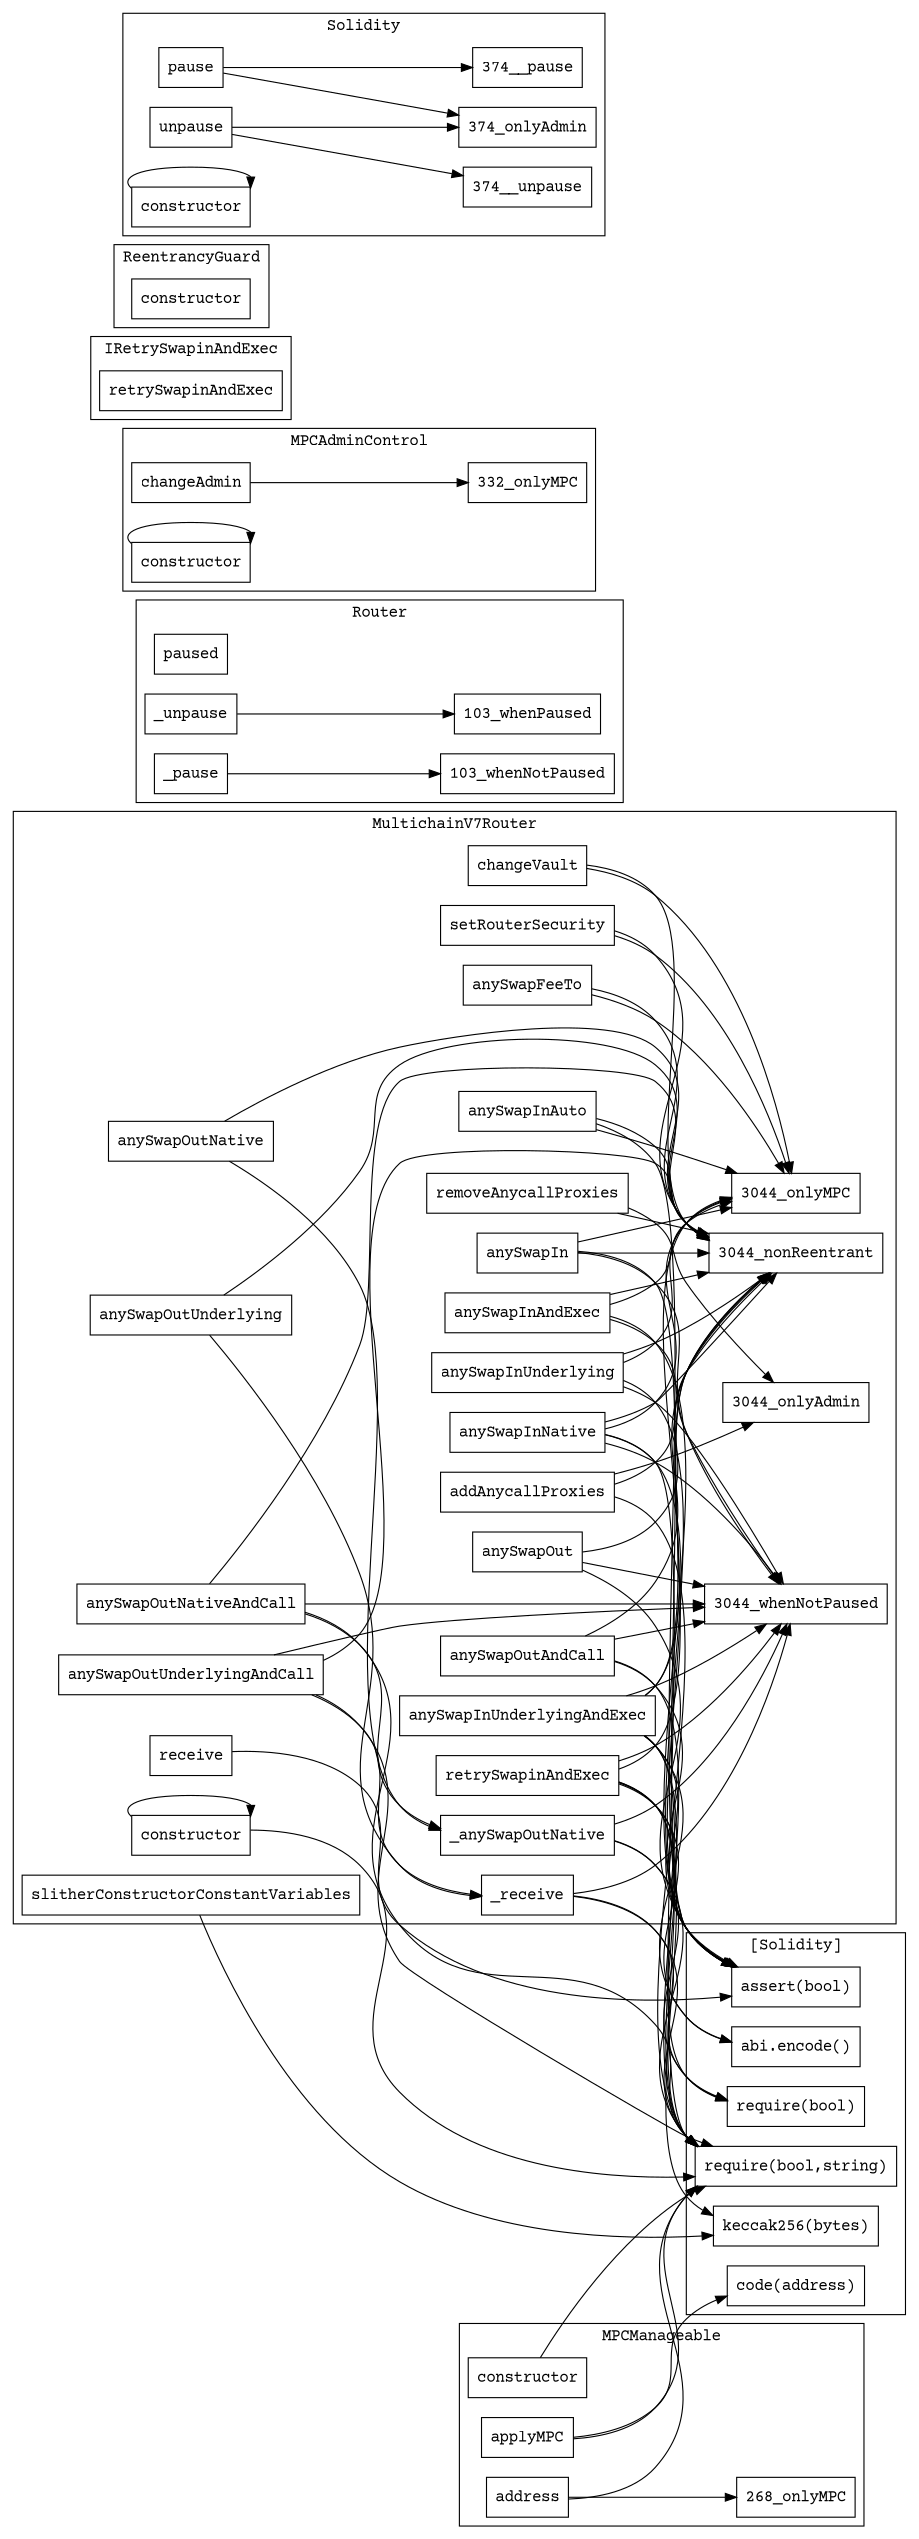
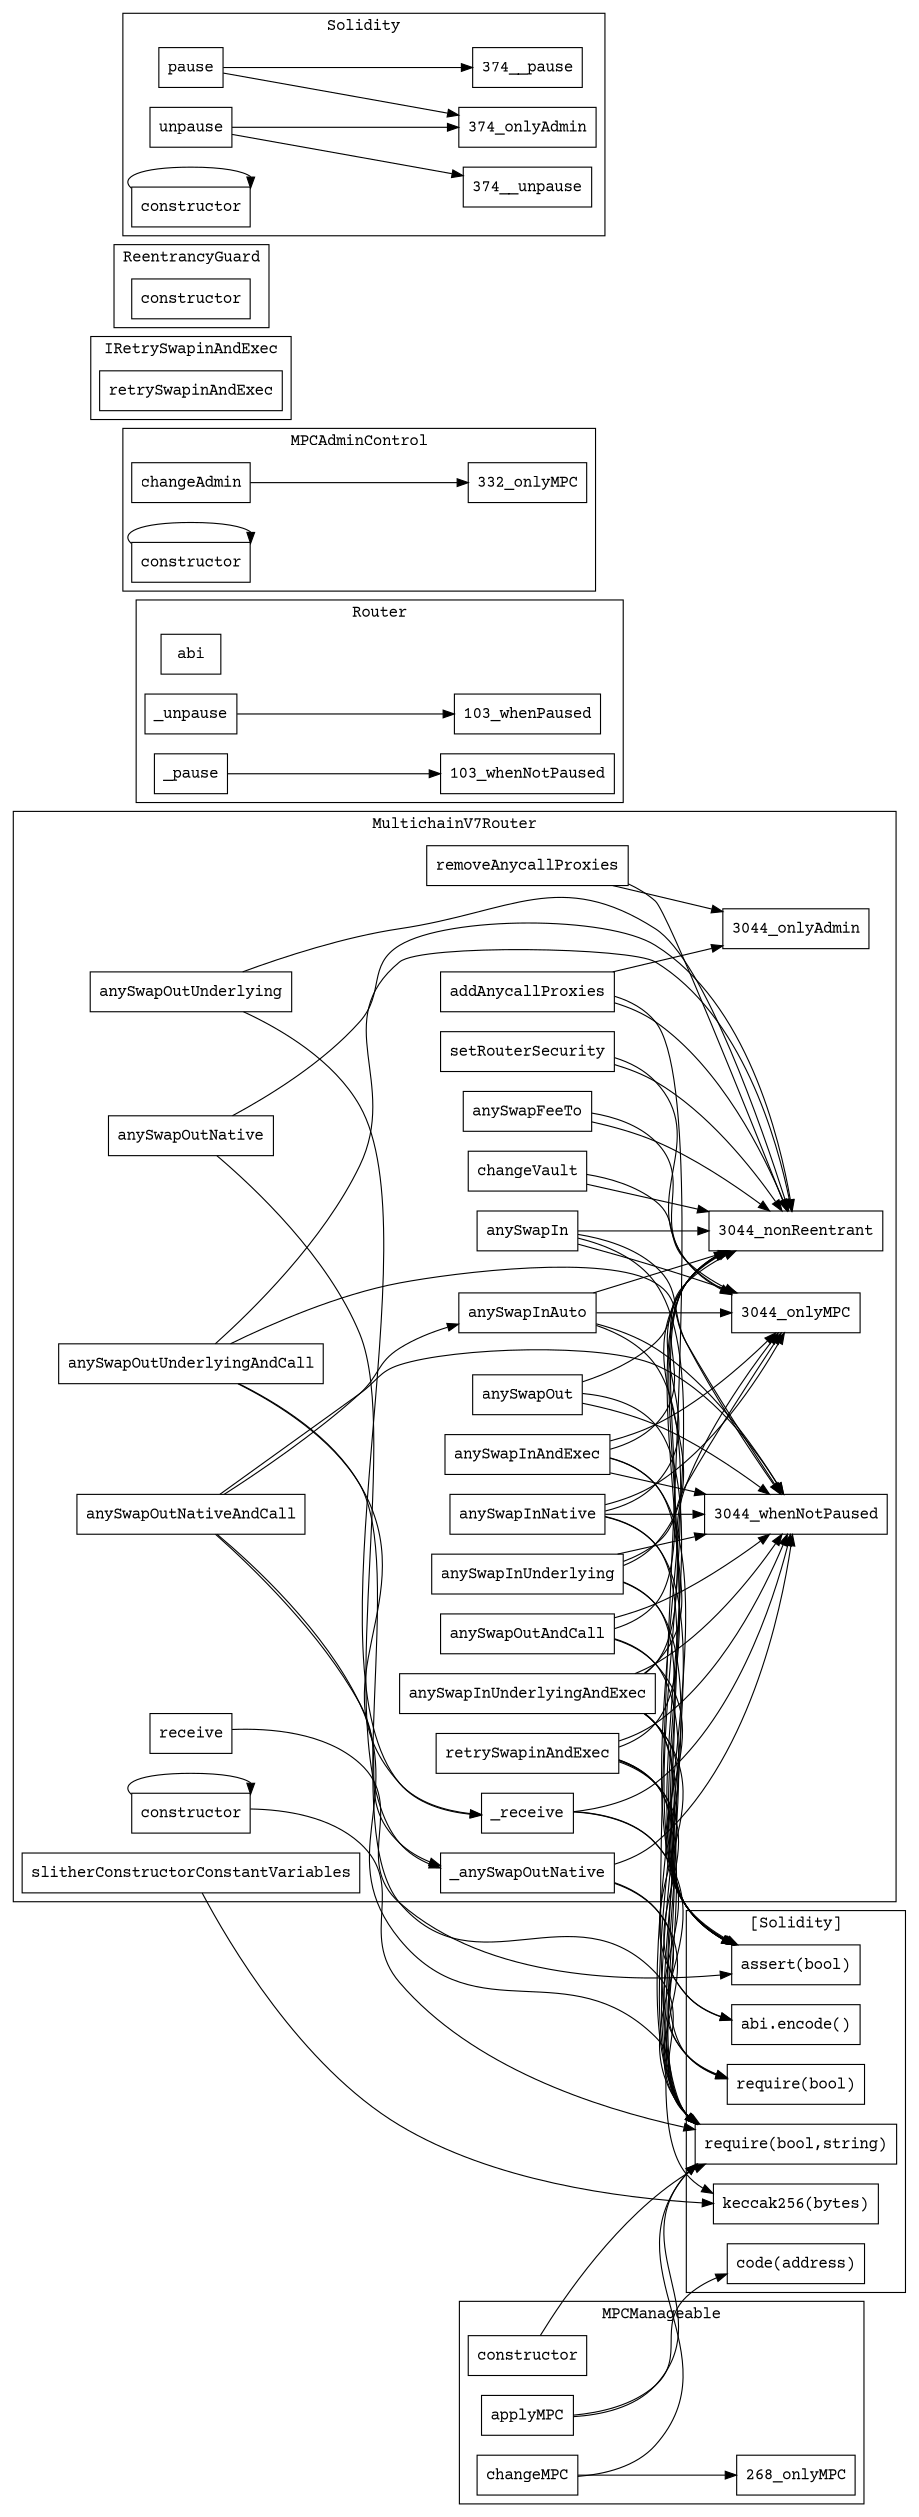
  strict digraph {
    fontname="Courier Prime"
    rankdir=LR
    node [fontname="Courier Prime" shape=box]
    edge [fontname="Courier Prime"]
    n1 [label=constructor]
    n2 [label=_receive]
    "3044_whenNotPaused"
    n4 [label=anySwapOutNative]
    n5 [label=_anySwapOutNative]
    "3044_nonReentrant"
    n7 [label=anySwapInNative]
    "3044_onlyMPC"
    n9 [label=addAnycallProxies]
    "3044_onlyAdmin"
    n11 [label=anySwapInUnderlyingAndExec]
    n12 [label=anySwapInAuto]
    n13 [label=anySwapOutNativeAndCall]
    n14 [label=receive]
    n15 [label=changeVault]
    n16 [label=anySwapIn]
    n17 [label=anySwapOut]
    n18 [label=anySwapOutUnderlying]
    n19 [label=retrySwapinAndExec]
    n20 [label=anySwapOutUnderlyingAndCall]
    n21 [label=anySwapInAndExec]
    n22 [label=removeAnycallProxies]
    n23 [label=setRouterSecurity]
    n24 [label=slitherConstructorConstantVariables]
    n25 [label=anySwapOutAndCall]
    n26 [label=anySwapFeeTo]
    n27 [label=anySwapInUnderlying]
-   n28 [label=paused]
+   n28 [label=abi]
    n29 [label=_unpause]
    "103_whenPaused"
    n31 [label=_pause]
    "103_whenNotPaused"
    n33 [label=changeAdmin]
    "332_onlyMPC"
    n35 [label=constructor]
    n36 [label=constructor]
-   n37 [label=address]
+   n37 [label=changeMPC]
    "268_onlyMPC"
    n39 [label=applyMPC]
    n40 [label=retrySwapinAndExec]
    n41 [label=constructor]
    n42 [label=pause]
    "374__pause"
    "374_onlyAdmin"
    n45 [label=unpause]
    "374__unpause"
    n47 [label=constructor]
    "require(bool,string)"
    "require(bool)"
    "assert(bool)"
    "abi.encode()"
    "keccak256(bytes)"
    "code(address)"
    subgraph cluster_1 {
      label=MultichainV7Router
      n1
      n2
      "3044_whenNotPaused"
      n4
      n5
      "3044_nonReentrant"
      n7
      "3044_onlyMPC"
      n9
      "3044_onlyAdmin"
      n11
      n12
      n13
      n14
      n15
      n16
      n17
      n18
      n19
      n20
      n21
      n22
      n23
      n24
      n25
      n26
      n27
    }
    subgraph cluster_2 {
      label=Router
      n28
      n29
      "103_whenPaused"
      n31
      "103_whenNotPaused"
    }
    subgraph cluster_3 {
      label=MPCAdminControl
      n33
      "332_onlyMPC"
      n35
    }
    subgraph cluster_4 {
      label=MPCManageable
      n36
      n37
      "268_onlyMPC"
      n39
    }
    subgraph cluster_5 {
      label=IRetrySwapinAndExec
      n40
    }
    subgraph cluster_6 {
      label=ReentrancyGuard
      n41
    }
    subgraph cluster_7 {
      label=Solidity
      n42
      "374__pause"
      "374_onlyAdmin"
      n45
      "374__unpause"
      n47
    }
    subgraph cluster_8 {
      label="[Solidity]"
      "require(bool,string)"
      "require(bool)"
      "assert(bool)"
      "abi.encode()"
      "keccak256(bytes)"
      "code(address)"
    }
    n1 -> n1
    n1 -> "require(bool,string)"
    n2 -> "3044_whenNotPaused"
    n2 -> "require(bool,string)"
    n2 -> "require(bool)"
    n4 -> n5
    n4 -> "3044_nonReentrant"
    n5 -> "3044_whenNotPaused"
    n5 -> "require(bool,string)"
    n5 -> "require(bool)"
    n7 -> "3044_whenNotPaused"
    n7 -> "3044_nonReentrant"
    n7 -> "3044_onlyMPC"
    n7 -> "require(bool,string)"
    n7 -> "assert(bool)"
    n9 -> "3044_nonReentrant"
    n9 -> "3044_onlyAdmin"
    n9 -> "require(bool,string)"
    n11 -> "3044_whenNotPaused"
    n11 -> "3044_nonReentrant"
    n11 -> "3044_onlyMPC"
    n11 -> "require(bool,string)"
    n11 -> "require(bool)"
    n11 -> "assert(bool)"
    n11 -> "abi.encode()"
+   n12 -> "3044_whenNotPaused"
    n12 -> "3044_nonReentrant"
    n12 -> "3044_onlyMPC"
    n12 -> "assert(bool)"
    n13 -> "3044_whenNotPaused"
    n13 -> n5
-   n13 -> "3044_nonReentrant"
+   n13 -> n12
    n13 -> "require(bool,string)"
    n14 -> "assert(bool)"
    n15 -> "3044_nonReentrant"
    n15 -> "3044_onlyMPC"
    n16 -> "3044_whenNotPaused"
    n16 -> "3044_nonReentrant"
    n16 -> "3044_onlyMPC"
    n16 -> "assert(bool)"
    n17 -> "3044_whenNotPaused"
    n17 -> "3044_nonReentrant"
    n17 -> "assert(bool)"
    n18 -> n2
    n18 -> "3044_nonReentrant"
    n19 -> "3044_whenNotPaused"
    n19 -> "3044_nonReentrant"
    n19 -> "require(bool,string)"
    n19 -> "assert(bool)"
    n19 -> "abi.encode()"
    n19 -> "keccak256(bytes)"
    n20 -> n2
    n20 -> "3044_whenNotPaused"
    n20 -> "3044_nonReentrant"
    n20 -> "require(bool,string)"
    n21 -> "3044_whenNotPaused"
    n21 -> "3044_nonReentrant"
    n21 -> "3044_onlyMPC"
+   n21 -> "require(bool,string)"
    n21 -> "assert(bool)"
    n22 -> "3044_nonReentrant"
    n22 -> "3044_onlyAdmin"
    n23 -> "3044_nonReentrant"
    n23 -> "3044_onlyMPC"
    n24 -> "keccak256(bytes)"
    n25 -> "3044_whenNotPaused"
    n25 -> "3044_nonReentrant"
    n25 -> "require(bool,string)"
    n25 -> "assert(bool)"
    n26 -> "3044_nonReentrant"
    n26 -> "3044_onlyMPC"
    n27 -> "3044_whenNotPaused"
    n27 -> "3044_nonReentrant"
    n27 -> "3044_onlyMPC"
+   n27 -> "require(bool,string)"
    n27 -> "assert(bool)"
    n29 -> "103_whenPaused"
    n31 -> "103_whenNotPaused"
    n33 -> "332_onlyMPC"
    n35 -> n35
    n36 -> "require(bool,string)"
    n37 -> "268_onlyMPC"
    n37 -> "require(bool,string)"
    n39 -> "require(bool,string)"
    n39 -> "code(address)"
    n42 -> "374__pause"
    n42 -> "374_onlyAdmin"
    n45 -> "374_onlyAdmin"
    n45 -> "374__unpause"
    n47 -> n47
  }
